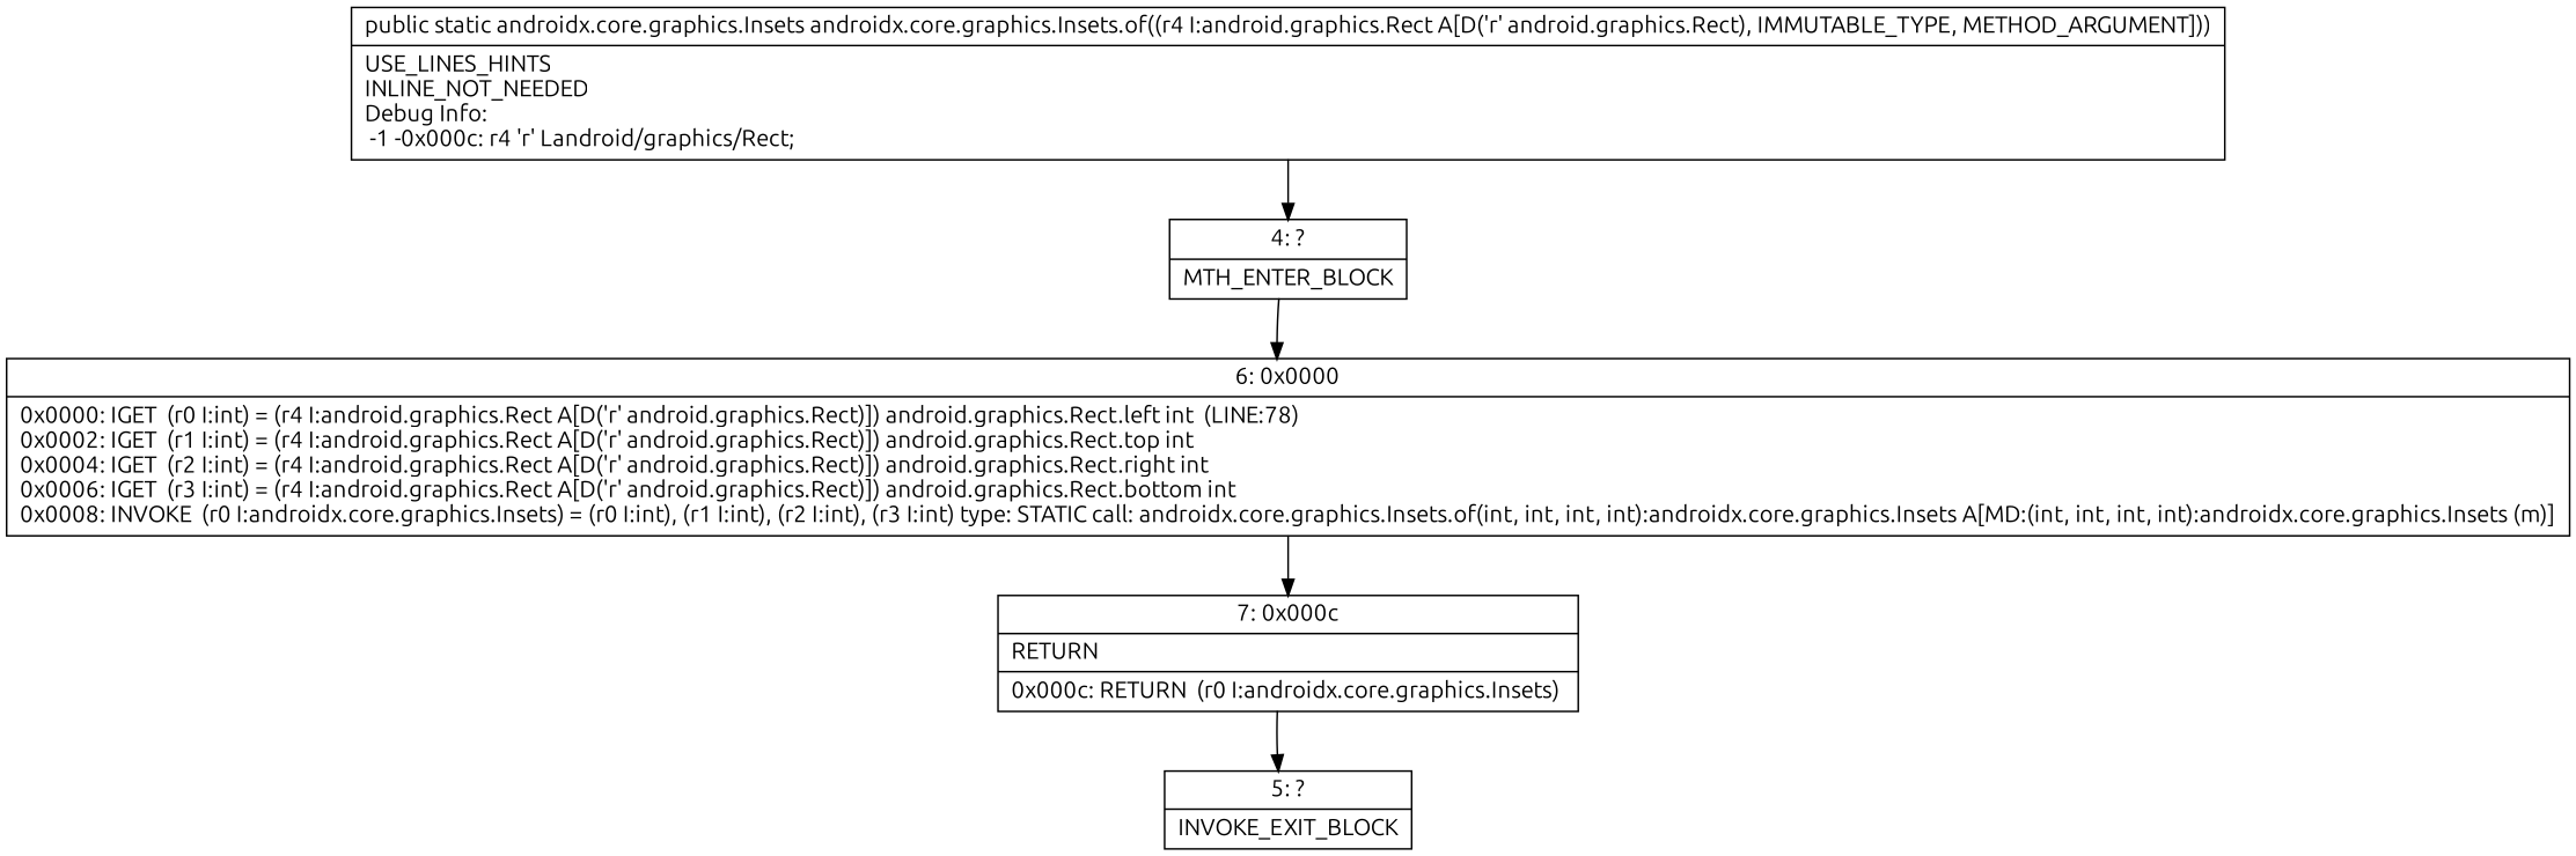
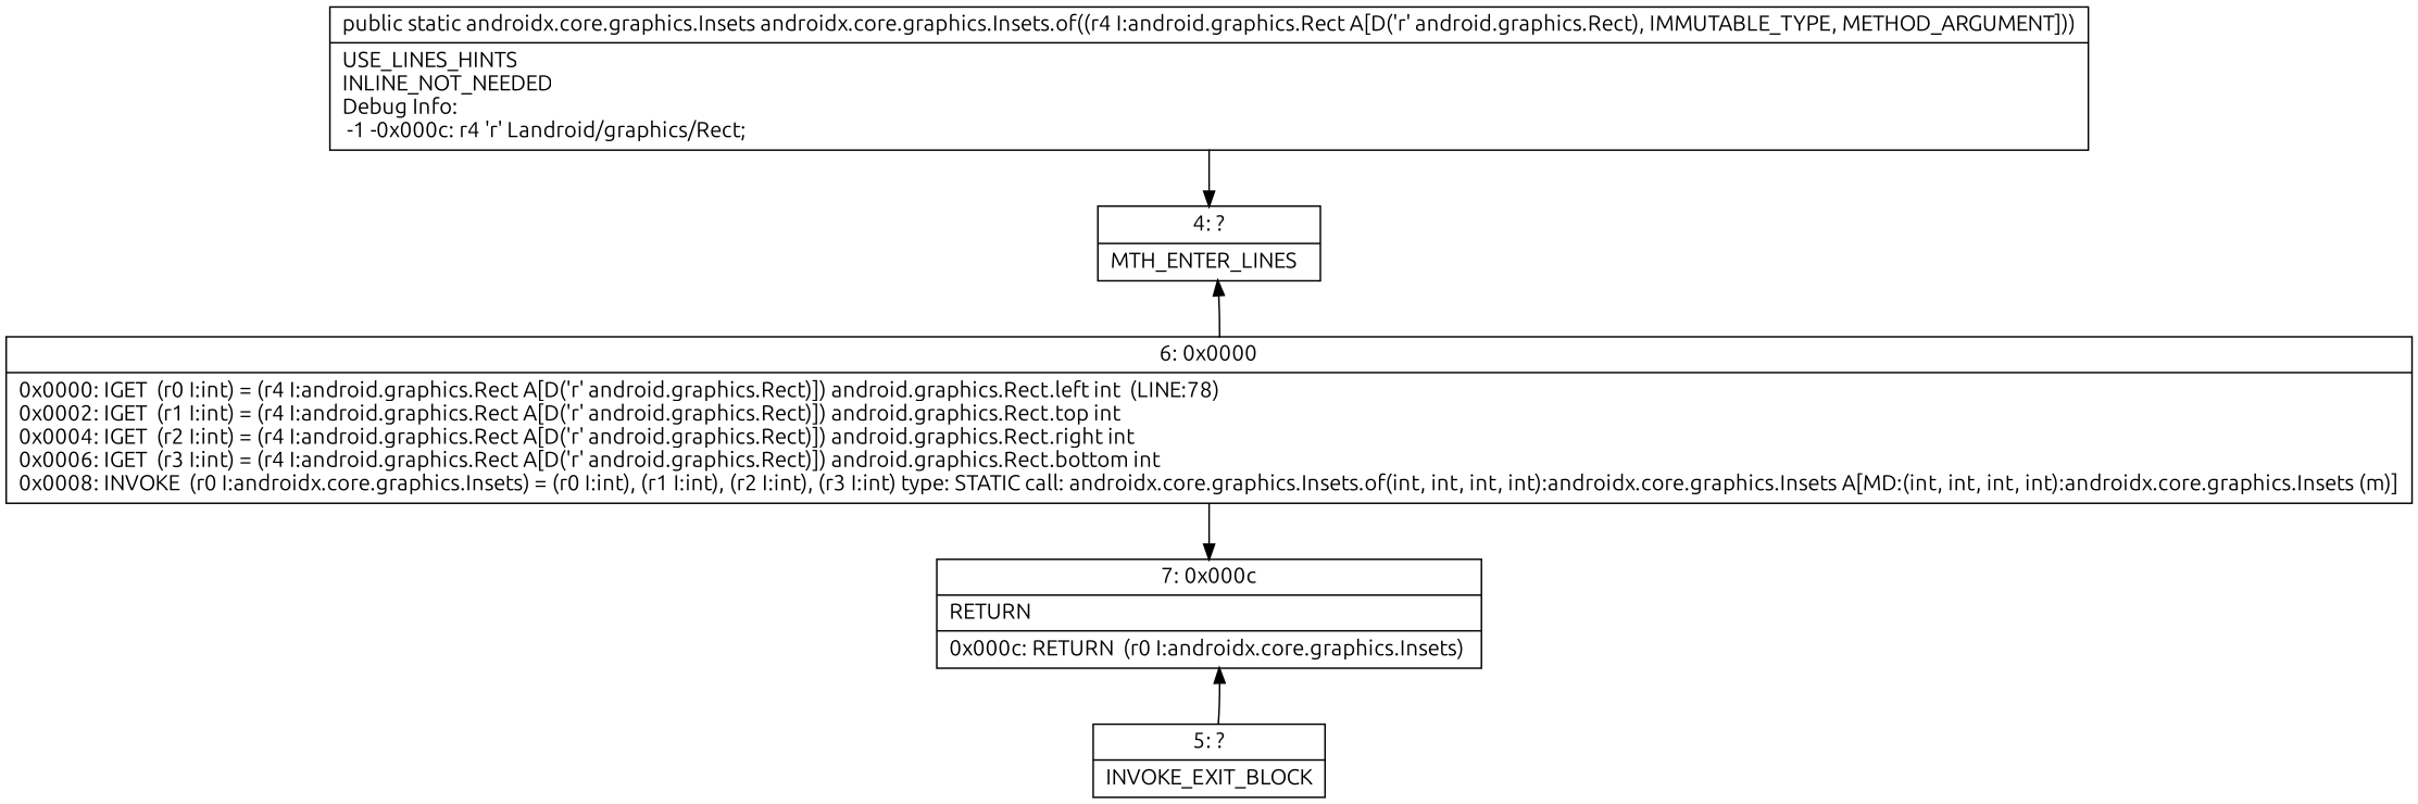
  digraph {
    fontname=Ubuntu
    node [fontname=Ubuntu shape=record]
    edge [fontname=Ubuntu]
-   n1 [label="{4\:\ ?|MTH_ENTER_BLOCK\l}"]
+   n1 [label="{4\:\ ?|MTH_ENTER_LINES\l}"]
    n2 [label="{6\:\ 0x0000|0x0000: IGET  (r0 I:int) = (r4 I:android.graphics.Rect A[D('r' android.graphics.Rect)]) android.graphics.Rect.left int  (LINE:78)\l0x0002: IGET  (r1 I:int) = (r4 I:android.graphics.Rect A[D('r' android.graphics.Rect)]) android.graphics.Rect.top int \l0x0004: IGET  (r2 I:int) = (r4 I:android.graphics.Rect A[D('r' android.graphics.Rect)]) android.graphics.Rect.right int \l0x0006: IGET  (r3 I:int) = (r4 I:android.graphics.Rect A[D('r' android.graphics.Rect)]) android.graphics.Rect.bottom int \l0x0008: INVOKE  (r0 I:androidx.core.graphics.Insets) = (r0 I:int), (r1 I:int), (r2 I:int), (r3 I:int) type: STATIC call: androidx.core.graphics.Insets.of(int, int, int, int):androidx.core.graphics.Insets A[MD:(int, int, int, int):androidx.core.graphics.Insets (m)]\l}"]
    n3 [label="{7\:\ 0x000c|RETURN\l|0x000c: RETURN  (r0 I:androidx.core.graphics.Insets) \l}"]
    n4 [label="{5\:\ ?|INVOKE_EXIT_BLOCK\l}"]
    n5 [label="{public static androidx.core.graphics.Insets androidx.core.graphics.Insets.of((r4 I:android.graphics.Rect A[D('r' android.graphics.Rect), IMMUTABLE_TYPE, METHOD_ARGUMENT]))  | USE_LINES_HINTS\lINLINE_NOT_NEEDED\lDebug Info:\l  \-1 \-0x000c: r4 'r' Landroid\/graphics\/Rect;\l}"]
-   n1 -> n2
+   n2 -> n1
    n2 -> n3
-   n3 -> n4
+   n4 -> n3
    n5 -> n1
  }
